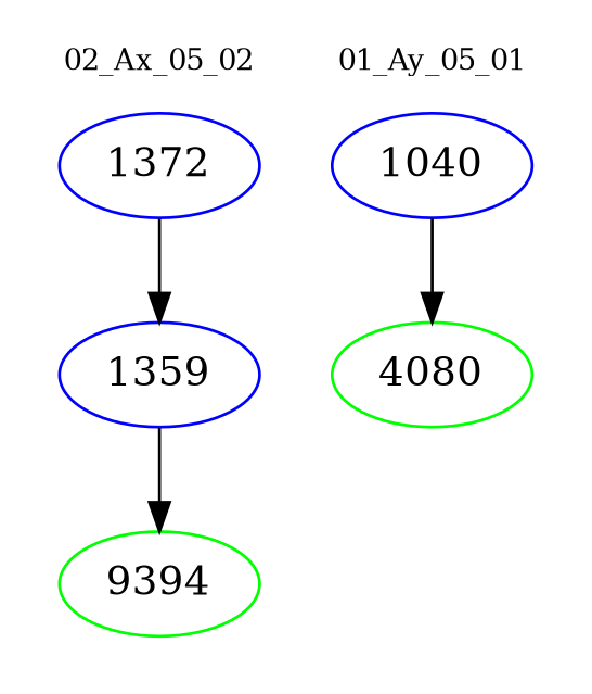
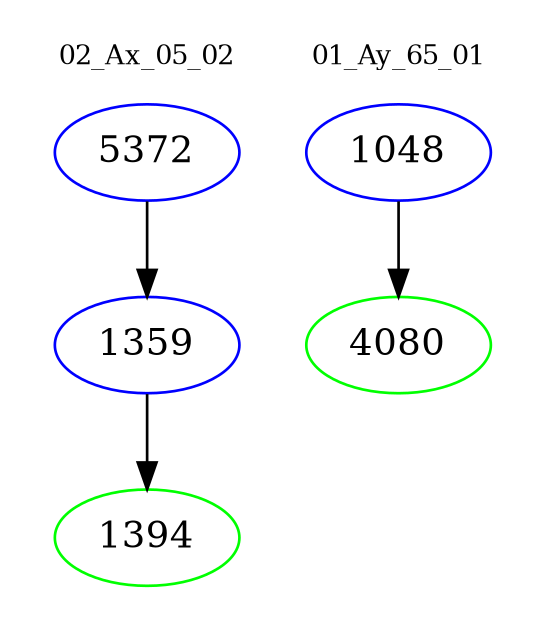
  digraph {
    node [color=blue]
    edge [color=black]
-   n1 [label=1372]
+   n1 [label=5372]
    n2 [label=1359]
-   n3 [color=green label=9394]
-   n4 [label=1040]
+   n3 [color=green label=1394]
+   n4 [label=1048]
    n5 [color=green label=4080]
    subgraph cluster_1 {
      color=white
      fontsize=10
      label="02_Ax_05_02"
      n1
      n2
      n3
    }
    subgraph cluster_2 {
      color=white
      fontsize=10
-     label="01_Ay_05_01"
+     label="01_Ay_65_01"
      n4
      n5
    }
    n1 -> n2
    n2 -> n3
    n4 -> n5
  }
